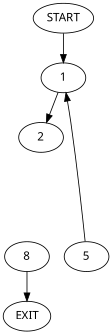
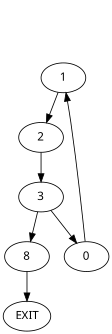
  digraph {
    fontname="Noto Sans"
    node [fontname="Noto Sans"]
    edge [fontname="Noto Sans"]
-   n1 [label=START]
    1
    2
-   5
+   3
+   5 [label=0]
    n6 [label=8]
    n7 [label=EXIT]
-   n1 -> 1
    1 -> 2
+   2 -> 3
+   3 -> 5
+   3 -> n6
    5 -> 1
    n6 -> n7
  }
